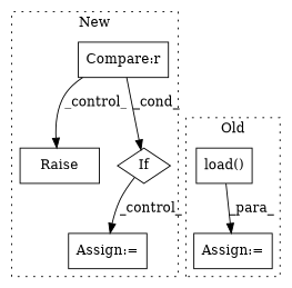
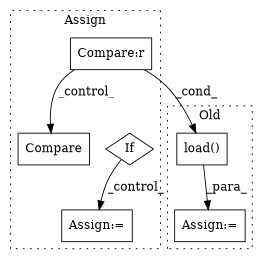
  digraph {
    node [a=68 l=3 shape=box]
    n1 [a=75 l="8,1" label="load()" s="3529,3545"]
    n2 [label="Assign:=" s=3581]
-   n3 [a=91 l=6 label=Raise s=3754]
+   n3 [a=91 l=6 label=Compare s=3754]
    n4 [a=96 label=If s=3702 shape=diamond]
    n5 [a=40 l=35 label="Compare:r" s=3705]
    n6 [label="Assign:=" s=3887]
    subgraph cluster_1 {
      label=Old
      style=dotted
      n1
      n2
    }
    subgraph cluster_2 {
-     label=New
+     label=Assign
      style=dotted
      n3
      n4
      n5
      n6
    }
    n1 -> n2 [label=_para_]
    n4 -> n6 [label=_control_]
    n5 -> n3 [label=_control_]
-   n5 -> n4 [label=_cond_]
+   n5 -> n1 [label=_cond_]
  }
